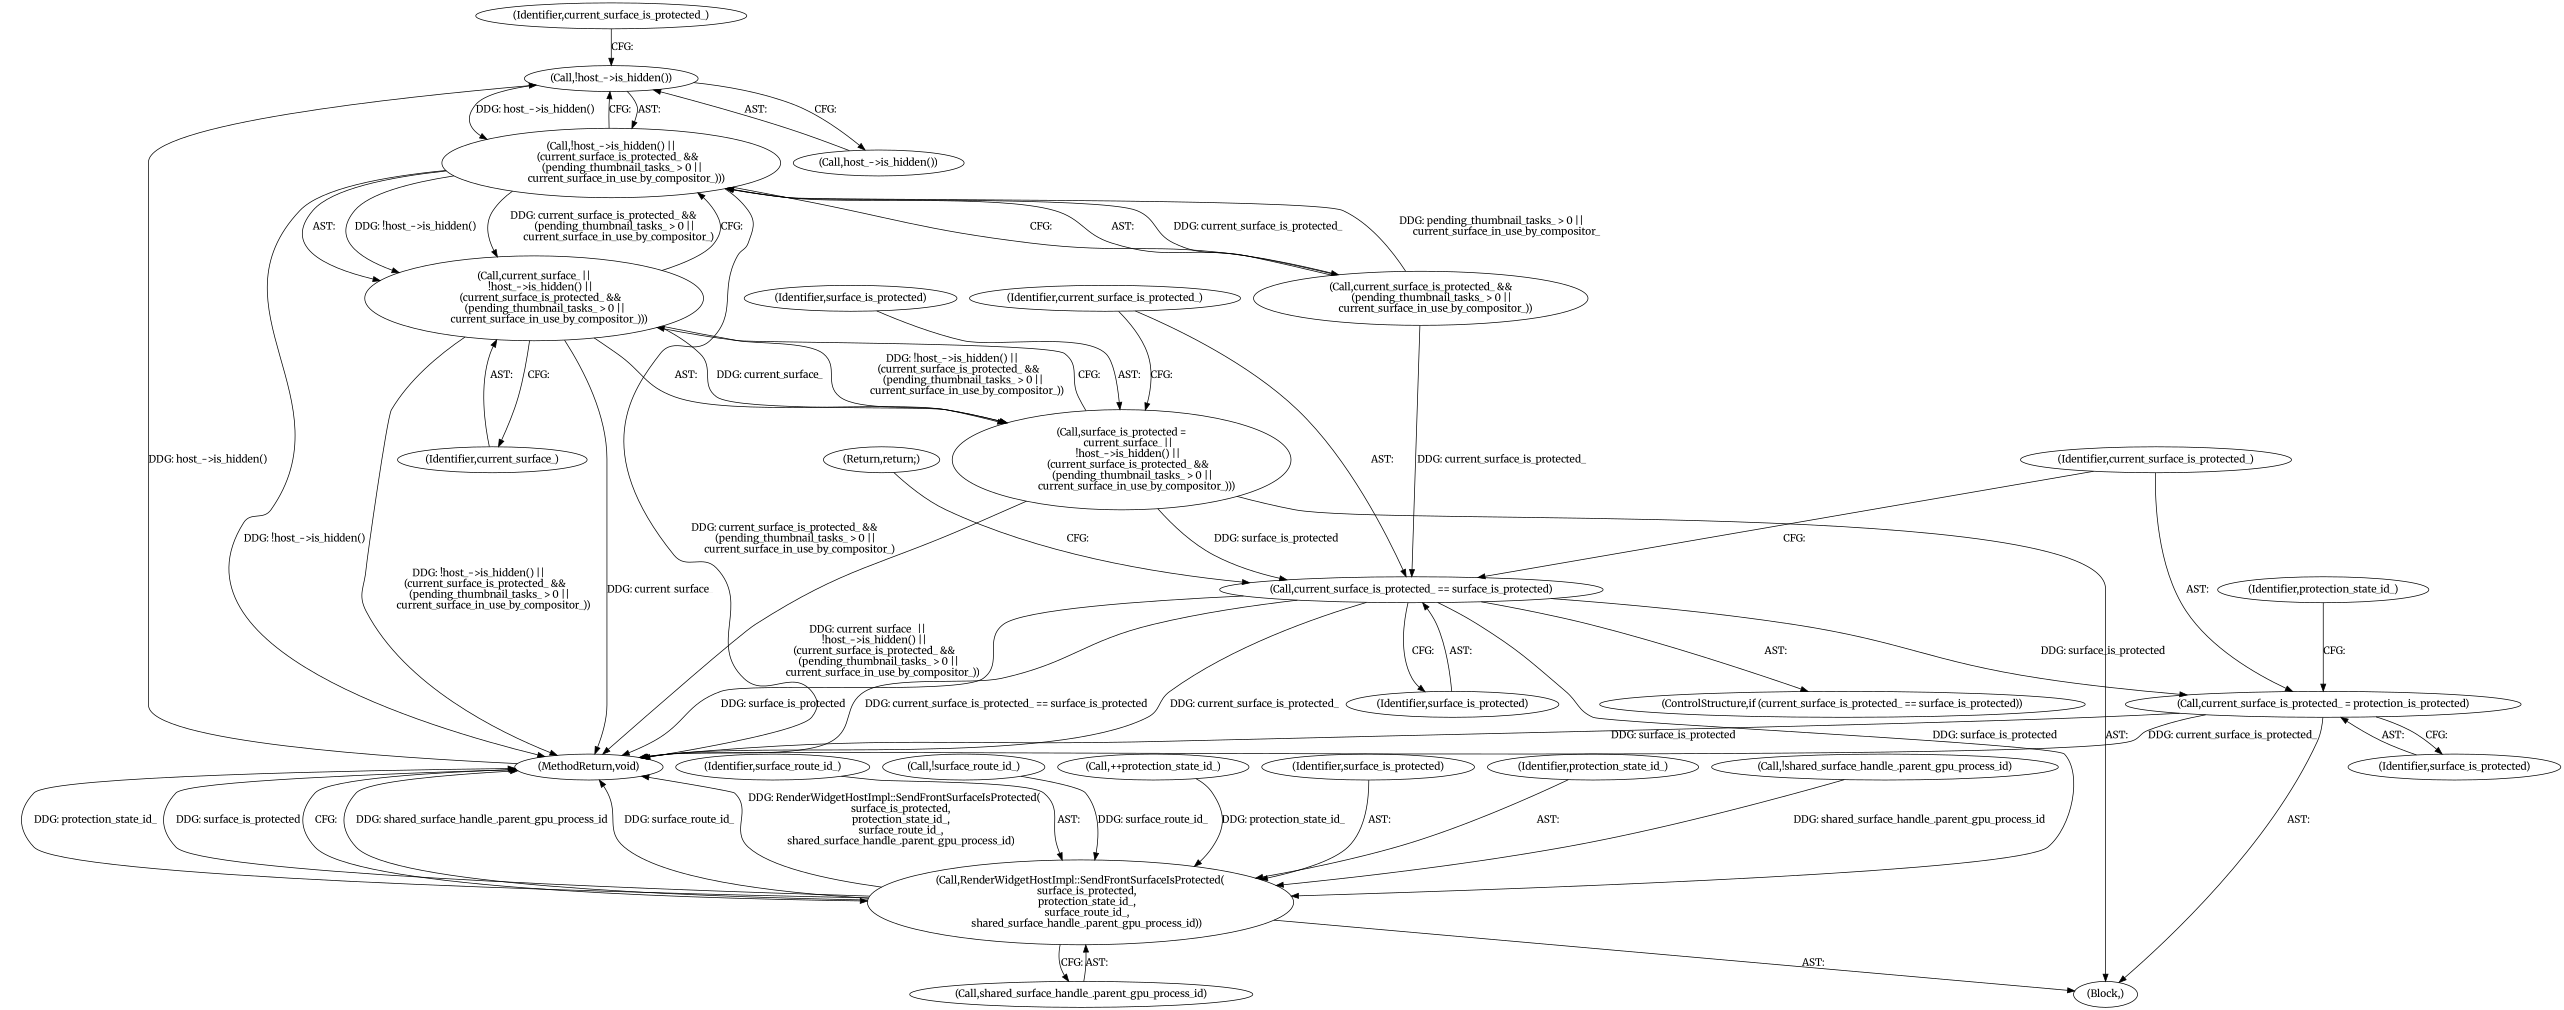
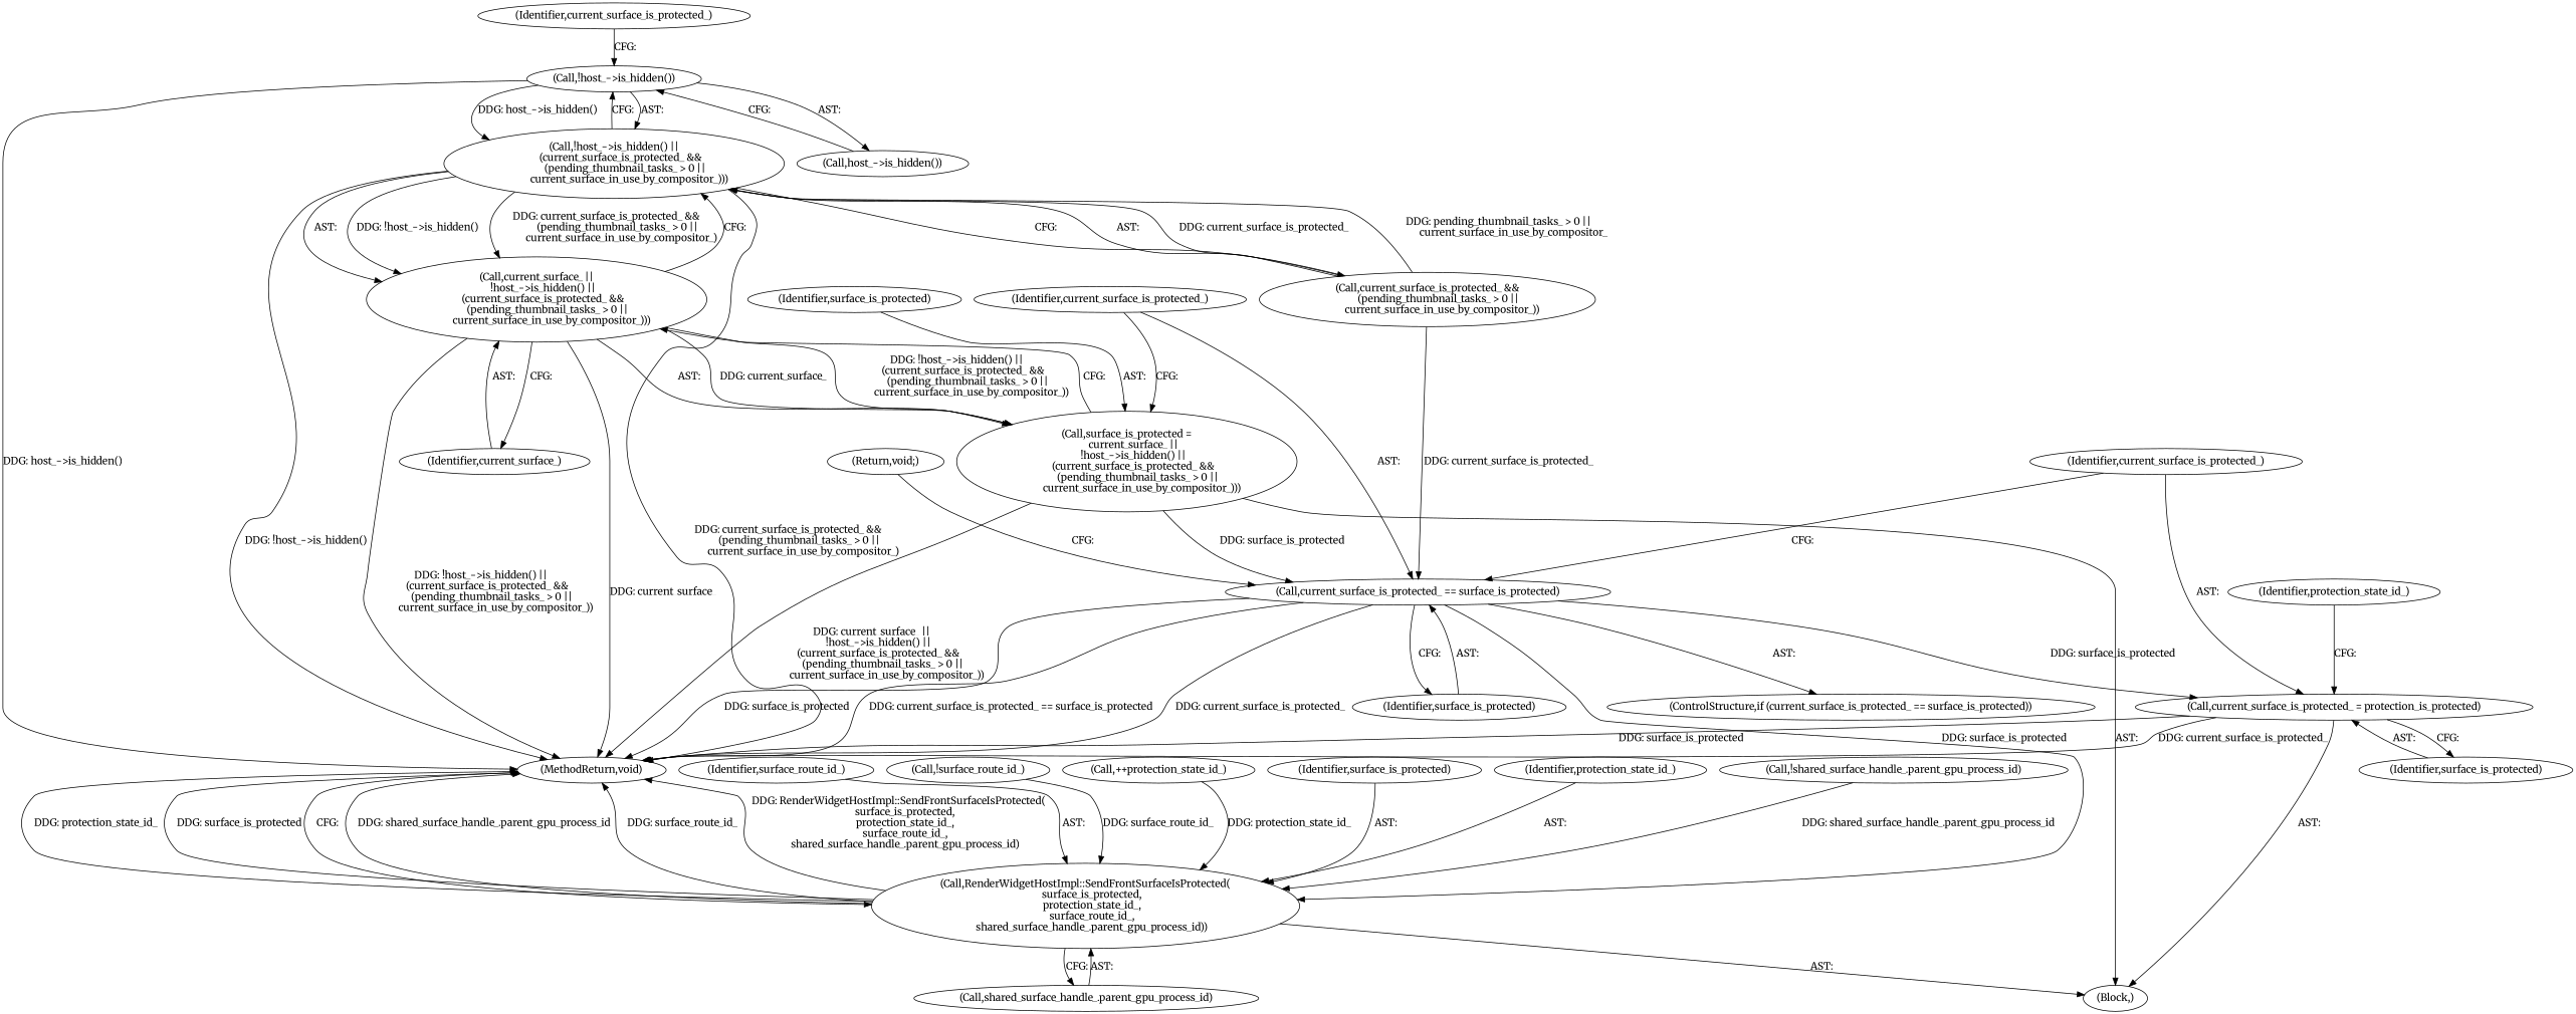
  digraph {
    fontname=Merriweather
    node [fontname=Merriweather]
    edge [fontname=Merriweather]
    n1 [label="(Call,!host_->is_hidden())"]
    n2 [label="(Call,!host_->is_hidden() ||\n      (current_surface_is_protected_ &&\n          (pending_thumbnail_tasks_ > 0 ||\n              current_surface_in_use_by_compositor_)))"]
    n3 [label="(MethodReturn,void)"]
    n4 [label="(Call,host_->is_hidden())"]
    n5 [label="(Call,current_surface_ ||\n      !host_->is_hidden() ||\n      (current_surface_is_protected_ &&\n          (pending_thumbnail_tasks_ > 0 ||\n              current_surface_in_use_by_compositor_)))"]
    n6 [label="(Call,current_surface_is_protected_ &&\n          (pending_thumbnail_tasks_ > 0 ||\n              current_surface_in_use_by_compositor_))"]
    n7 [label="(Call,RenderWidgetHostImpl::SendFrontSurfaceIsProtected(\n      surface_is_protected,\n      protection_state_id_,\n      surface_route_id_,\n      shared_surface_handle_.parent_gpu_process_id))"]
    n8 [label="(Call,surface_is_protected =\n      current_surface_ ||\n      !host_->is_hidden() ||\n      (current_surface_is_protected_ &&\n          (pending_thumbnail_tasks_ > 0 ||\n              current_surface_in_use_by_compositor_)))"]
    n9 [label="(Identifier,current_surface_)"]
    n10 [label="(Call,current_surface_is_protected_ == surface_is_protected)"]
    n11 [label="(Block,)"]
    n12 [label="(Call,current_surface_is_protected_ = protection_is_protected)"]
    n13 [label="(ControlStructure,if (current_surface_is_protected_ == surface_is_protected))"]
    n14 [label="(Identifier,surface_is_protected)"]
    n15 [label="(Identifier,surface_is_protected)"]
    n16 [label="(Call,shared_surface_handle_.parent_gpu_process_id)"]
    n17 [label="(Identifier,protection_state_id_)"]
    n18 [label="(Identifier,surface_is_protected)"]
    n19 [label="(Identifier,surface_route_id_)"]
    n20 [label="(Call,!surface_route_id_)"]
    n21 [label="(Identifier,current_surface_is_protected_)"]
    n22 [label="(Call,++protection_state_id_)"]
    n23 [label="(Identifier,surface_is_protected)"]
    n24 [label="(Identifier,current_surface_is_protected_)"]
    n25 [label="(Identifier,protection_state_id_)"]
-   n26 [label="(Return,return;)"]
+   n26 [label="(Return,void;)"]
    n27 [label="(Call,!shared_surface_handle_.parent_gpu_process_id)"]
    n28 [label="(Identifier,current_surface_is_protected_)"]
    n1 -> n2 [label="AST: "]
    n1 -> n2 [label="DDG: host_->is_hidden()"]
-   n3 -> n1 [label="DDG: host_->is_hidden()"]
-   n1 -> n4 [label="CFG: "]
+   n1 -> n3 [label="DDG: host_->is_hidden()"]
+   n1 -> n4 [label="AST: "]
    n2 -> n1 [label="CFG: "]
    n2 -> n3 [label="DDG: !host_->is_hidden()"]
    n2 -> n3 [label="DDG: current_surface_is_protected_ &&\n          (pending_thumbnail_tasks_ > 0 ||\n              current_surface_in_use_by_compositor_)"]
    n2 -> n5 [label="AST: "]
    n2 -> n5 [label="DDG: !host_->is_hidden()"]
    n2 -> n5 [label="DDG: current_surface_is_protected_ &&\n          (pending_thumbnail_tasks_ > 0 ||\n              current_surface_in_use_by_compositor_)"]
    n2 -> n6 [label="CFG: "]
    n3 -> n7 [label="CFG: "]
-   n4 -> n1 [label="AST: "]
+   n4 -> n1 [label="CFG: "]
    n5 -> n2 [label="CFG: "]
    n5 -> n3 [label="DDG: !host_->is_hidden() ||\n      (current_surface_is_protected_ &&\n          (pending_thumbnail_tasks_ > 0 ||\n              current_surface_in_use_by_compositor_))"]
    n5 -> n3 [label="DDG: current_surface_"]
    n5 -> n8 [label="AST: "]
    n5 -> n8 [label="DDG: current_surface_"]
    n5 -> n8 [label="DDG: !host_->is_hidden() ||\n      (current_surface_is_protected_ &&\n          (pending_thumbnail_tasks_ > 0 ||\n              current_surface_in_use_by_compositor_))"]
    n5 -> n9 [label="CFG: "]
    n6 -> n2 [label="AST: "]
    n6 -> n2 [label="DDG: current_surface_is_protected_"]
    n6 -> n2 [label="DDG: pending_thumbnail_tasks_ > 0 ||\n              current_surface_in_use_by_compositor_"]
    n6 -> n10 [label="DDG: current_surface_is_protected_"]
    n7 -> n3 [label="DDG: shared_surface_handle_.parent_gpu_process_id"]
    n7 -> n3 [label="DDG: surface_route_id_"]
    n7 -> n3 [label="DDG: RenderWidgetHostImpl::SendFrontSurfaceIsProtected(\n      surface_is_protected,\n      protection_state_id_,\n      surface_route_id_,\n      shared_surface_handle_.parent_gpu_process_id)"]
    n7 -> n3 [label="DDG: protection_state_id_"]
    n7 -> n3 [label="DDG: surface_is_protected"]
    n7 -> n11 [label="AST: "]
    n7 -> n16 [label="CFG: "]
    n8 -> n3 [label="DDG: current_surface_ ||\n      !host_->is_hidden() ||\n      (current_surface_is_protected_ &&\n          (pending_thumbnail_tasks_ > 0 ||\n              current_surface_in_use_by_compositor_))"]
    n8 -> n5 [label="CFG: "]
    n8 -> n10 [label="DDG: surface_is_protected"]
    n8 -> n11 [label="AST: "]
    n9 -> n5 [label="AST: "]
    n10 -> n3 [label="DDG: current_surface_is_protected_ == surface_is_protected"]
    n10 -> n3 [label="DDG: current_surface_is_protected_"]
    n10 -> n3 [label="DDG: surface_is_protected"]
    n10 -> n7 [label="DDG: surface_is_protected"]
    n10 -> n12 [label="DDG: surface_is_protected"]
    n10 -> n13 [label="AST: "]
    n10 -> n14 [label="CFG: "]
    n12 -> n3 [label="DDG: current_surface_is_protected_"]
    n12 -> n3 [label="DDG: surface_is_protected"]
    n12 -> n11 [label="AST: "]
    n12 -> n15 [label="CFG: "]
    n14 -> n10 [label="AST: "]
    n15 -> n12 [label="AST: "]
    n16 -> n7 [label="AST: "]
    n17 -> n12 [label="CFG: "]
    n18 -> n8 [label="AST: "]
    n19 -> n7 [label="AST: "]
    n20 -> n7 [label="DDG: surface_route_id_"]
    n21 -> n1 [label="CFG: "]
    n22 -> n7 [label="DDG: protection_state_id_"]
    n23 -> n7 [label="AST: "]
    n24 -> n8 [label="CFG: "]
    n24 -> n10 [label="AST: "]
    n25 -> n7 [label="AST: "]
    n26 -> n10 [label="CFG: "]
    n27 -> n7 [label="DDG: shared_surface_handle_.parent_gpu_process_id"]
    n28 -> n10 [label="CFG: "]
    n28 -> n12 [label="AST: "]
  }
